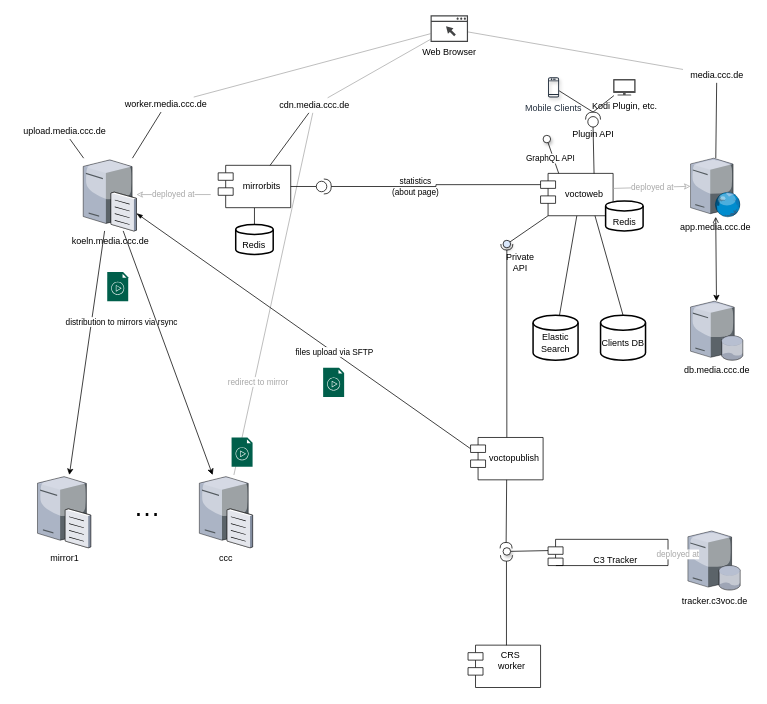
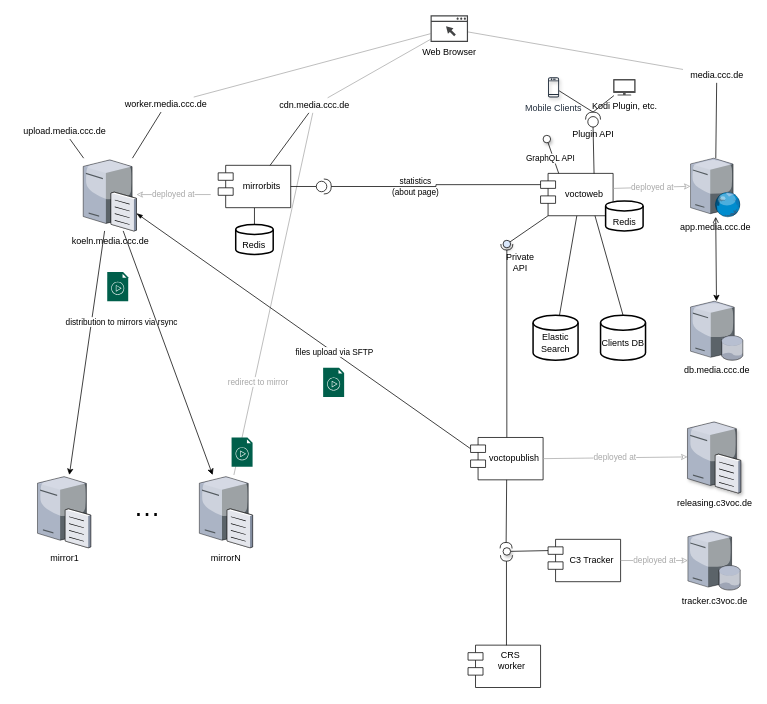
  <mxCell id="0" style=";html=1;" />
  <mxCell id="1" style=";html=1;" parent="0" />
  <mxCell id="2" value="" style="edgeStyle=none;rounded=0;orthogonalLoop=1;jettySize=auto;html=1;startArrow=classic;startFill=1;endArrow=open;endFill=1;" edge="1" parent="1" source="3" target="10"><mxGeometry relative="1" as="geometry" /></mxCell>
  <mxCell id="3" value="db.media.ccc.de" style="verticalLabelPosition=bottom;aspect=fixed;html=1;verticalAlign=top;strokeColor=none;align=center;outlineConnect=0;shape=mxgraph.citrix.database_server;" vertex="1" parent="1"><mxGeometry x="920" y="401.25" width="70" height="78.75" as="geometry" /></mxCell>
  <mxCell id="4" value="" style="edgeStyle=none;rounded=0;orthogonalLoop=1;jettySize=auto;html=1;" edge="1" parent="1" source="7" target="9"><mxGeometry relative="1" as="geometry" /></mxCell>
  <mxCell id="5" value="distribution to mirrors via rsync" style="edgeLabel;html=1;align=center;verticalAlign=middle;resizable=0;points=[];" vertex="1" connectable="0" parent="4"><mxGeometry x="-0.259" y="-1" relative="1" as="geometry"><mxPoint x="39.93" as="offset" /></mxGeometry></mxCell>
  <mxCell id="6" value="" style="edgeStyle=none;rounded=0;orthogonalLoop=1;jettySize=auto;html=1;" edge="1" parent="1" source="7" target="8"><mxGeometry relative="1" as="geometry" /></mxCell>
  <mxCell id="7" value="koeln.media.ccc.de" style="verticalLabelPosition=bottom;aspect=fixed;html=1;verticalAlign=top;strokeColor=none;align=center;outlineConnect=0;shape=mxgraph.citrix.file_server;" vertex="1" parent="1"><mxGeometry x="110" y="210.51" width="71" height="97" as="geometry" /></mxCell>
- <mxCell id="8" value="ccc" style="verticalLabelPosition=bottom;aspect=fixed;html=1;verticalAlign=top;strokeColor=none;align=center;outlineConnect=0;shape=mxgraph.citrix.file_server;" vertex="1" parent="1"><mxGeometry x="264.88" y="633" width="71" height="97" as="geometry" /></mxCell>
+ <mxCell id="8" value="mirrorN" style="verticalLabelPosition=bottom;aspect=fixed;html=1;verticalAlign=top;strokeColor=none;align=center;outlineConnect=0;shape=mxgraph.citrix.file_server;" vertex="1" parent="1"><mxGeometry x="264.88" y="633" width="71" height="97" as="geometry" /></mxCell>
  <mxCell id="9" value="mirror1" style="verticalLabelPosition=bottom;aspect=fixed;html=1;verticalAlign=top;strokeColor=none;align=center;outlineConnect=0;shape=mxgraph.citrix.file_server;" vertex="1" parent="1"><mxGeometry x="49" y="633" width="71" height="97" as="geometry" /></mxCell>
  <mxCell id="10" value="app.media.ccc.de" style="verticalLabelPosition=bottom;aspect=fixed;html=1;verticalAlign=top;strokeColor=none;align=center;outlineConnect=0;shape=mxgraph.citrix.web_server;" vertex="1" parent="1"><mxGeometry x="920" y="210.51" width="66.5" height="78.24" as="geometry" /></mxCell>
  <mxCell id="11" value="&lt;font style=&quot;font-size: 36px&quot;&gt;…&lt;/font&gt;" style="text;html=1;align=center;verticalAlign=middle;resizable=0;points=[];autosize=1;" vertex="1" parent="1"><mxGeometry x="170" y="660" width="50" height="30" as="geometry" /></mxCell>
  <mxCell id="12" style="edgeStyle=none;rounded=0;orthogonalLoop=1;jettySize=auto;html=1;exitX=0.75;exitY=1;exitDx=0;exitDy=0;entryX=0.5;entryY=0;entryDx=0;entryDy=0;entryPerimeter=0;endArrow=none;endFill=0;" edge="1" parent="1" source="15" target="16"><mxGeometry relative="1" as="geometry" /></mxCell>
  <mxCell id="13" style="edgeStyle=none;rounded=0;orthogonalLoop=1;jettySize=auto;html=1;exitX=0.5;exitY=1;exitDx=0;exitDy=0;endArrow=none;endFill=0;" edge="1" parent="1" source="15" target="17"><mxGeometry relative="1" as="geometry" /></mxCell>
  <mxCell id="14" style="edgeStyle=none;rounded=0;orthogonalLoop=1;jettySize=auto;html=1;exitX=0.75;exitY=1;exitDx=0;exitDy=0;entryX=0;entryY=0.5;entryDx=0;entryDy=0;entryPerimeter=0;startArrow=none;startFill=0;endArrow=none;endFill=0;" edge="1" parent="1" source="15" target="36"><mxGeometry relative="1" as="geometry" /></mxCell>
  <mxCell id="15" value="&#10;voctoweb" style="shape=module;align=left;spacingLeft=20;align=center;verticalAlign=top;" vertex="1" parent="1"><mxGeometry x="720" y="230.76" width="96.75" height="56.5" as="geometry" /></mxCell>
  <mxCell id="16" value="&lt;br&gt;Clients DB" style="strokeWidth=2;html=1;shape=mxgraph.flowchart.database;whiteSpace=wrap;" vertex="1" parent="1"><mxGeometry x="800" y="420" width="60" height="60" as="geometry" /></mxCell>
  <mxCell id="17" value="&lt;br&gt;Elastic Search" style="strokeWidth=2;html=1;shape=mxgraph.flowchart.database;whiteSpace=wrap;" vertex="1" parent="1"><mxGeometry x="710" y="420" width="60" height="60" as="geometry" /></mxCell>
  <mxCell id="18" style="edgeStyle=none;rounded=0;orthogonalLoop=1;jettySize=auto;html=1;exitX=0.5;exitY=1;exitDx=0;exitDy=0;entryX=0.5;entryY=0;entryDx=0;entryDy=0;entryPerimeter=0;endArrow=none;endFill=0;" edge="1" parent="1" source="19" target="20"><mxGeometry relative="1" as="geometry" /></mxCell>
  <mxCell id="19" value="&#10;mirrorbits" style="shape=module;align=left;spacingLeft=20;align=center;verticalAlign=top;" vertex="1" parent="1"><mxGeometry x="290" y="220" width="96.75" height="56.5" as="geometry" /></mxCell>
  <mxCell id="20" value="&lt;br&gt;Redis" style="strokeWidth=2;html=1;shape=mxgraph.flowchart.database;whiteSpace=wrap;" vertex="1" parent="1"><mxGeometry x="313.38" y="298.99" width="50" height="40" as="geometry" /></mxCell>
  <mxCell id="21" value="&lt;font color=&quot;#a8a8a8&quot;&gt;deployed at&lt;/font&gt;" style="edgeStyle=none;rounded=0;orthogonalLoop=1;jettySize=auto;html=1;startArrow=none;startFill=0;endArrow=classic;endFill=0;strokeColor=#A8A8A8;" edge="1" parent="1" target="7"><mxGeometry relative="1" as="geometry"><mxPoint x="280" y="259" as="sourcePoint" /></mxGeometry></mxCell>
  <mxCell id="22" value="" style="edgeStyle=none;rounded=0;orthogonalLoop=1;jettySize=auto;html=1;startArrow=none;startFill=0;endArrow=none;endFill=0;fontColor=#A8A8A8;" edge="1" parent="1" source="25" target="19"><mxGeometry relative="1" as="geometry" /></mxCell>
  <mxCell id="23" style="edgeStyle=none;rounded=0;orthogonalLoop=1;jettySize=auto;html=1;startArrow=none;startFill=0;endArrow=none;endFill=0;strokeColor=#A8A8A8;fontColor=#A8A8A8;" edge="1" parent="1" source="25" target="8"><mxGeometry relative="1" as="geometry" /></mxCell>
  <mxCell id="24" value="redirect to mirror" style="edgeLabel;html=1;align=center;verticalAlign=middle;resizable=0;points=[];fontColor=#A8A8A8;" vertex="1" connectable="0" parent="23"><mxGeometry x="0.479" y="4" relative="1" as="geometry"><mxPoint as="offset" /></mxGeometry></mxCell>
  <mxCell id="25" value="cdn.media.ccc.de" style="text;html=1;align=center;verticalAlign=middle;resizable=0;points=[];autosize=1;" vertex="1" parent="1"><mxGeometry x="363.38" y="130" width="110" height="20" as="geometry" /></mxCell>
  <mxCell id="26" value="" style="edgeStyle=none;rounded=0;orthogonalLoop=1;jettySize=auto;html=1;startArrow=none;startFill=0;endArrow=none;endFill=0;" edge="1" parent="1" source="27" target="7"><mxGeometry relative="1" as="geometry" /></mxCell>
  <mxCell id="27" value="upload.media.ccc.de" style="text;html=1;align=center;verticalAlign=middle;resizable=0;points=[];autosize=1;" vertex="1" parent="1"><mxGeometry y="165" width="130" height="20" as="geometry" x="20" /></mxCell>
  <mxCell id="28" value="" style="edgeStyle=none;rounded=0;orthogonalLoop=1;jettySize=auto;html=1;startArrow=none;startFill=0;endArrow=none;endFill=0;" edge="1" parent="1" source="29" target="7"><mxGeometry relative="1" as="geometry" /></mxCell>
  <mxCell id="29" value="worker.media.ccc.de" style="text;html=1;align=center;verticalAlign=middle;resizable=0;points=[];autosize=1;" vertex="1" parent="1"><mxGeometry x="160" y="128.98" width="120" height="20" as="geometry" /></mxCell>
  <mxCell id="30" value="" style="edgeStyle=none;rounded=0;orthogonalLoop=1;jettySize=auto;html=1;startArrow=none;startFill=0;endArrow=none;endFill=0;" edge="1" parent="1" source="31" target="10"><mxGeometry relative="1" as="geometry" /></mxCell>
  <mxCell id="31" value="media.ccc.de" style="text;html=1;align=center;verticalAlign=middle;resizable=0;points=[];autosize=1;" vertex="1" parent="1"><mxGeometry x="910" y="90" width="90" height="20" as="geometry" /></mxCell>
  <mxCell id="32" style="edgeStyle=orthogonalEdgeStyle;rounded=0;orthogonalLoop=1;jettySize=auto;html=1;exitX=0;exitY=0.5;exitDx=0;exitDy=0;exitPerimeter=0;entryX=1;entryY=0.5;entryDx=0;entryDy=0;startArrow=none;startFill=0;endArrow=none;endFill=0;" edge="1" parent="1" source="35" target="19"><mxGeometry relative="1" as="geometry" /></mxCell>
  <mxCell id="33" style="edgeStyle=orthogonalEdgeStyle;rounded=0;orthogonalLoop=1;jettySize=auto;html=1;exitX=1;exitY=0.5;exitDx=0;exitDy=0;exitPerimeter=0;startArrow=none;startFill=0;endArrow=none;endFill=0;entryX=0;entryY=0;entryDx=0;entryDy=15;entryPerimeter=0;" edge="1" parent="1" source="35" target="15"><mxGeometry relative="1" as="geometry"><mxPoint x="610" y="390" as="targetPoint" /></mxGeometry></mxCell>
  <mxCell id="34" value="statistics &lt;br&gt;(about page)" style="edgeLabel;html=1;align=center;verticalAlign=middle;resizable=0;points=[];labelBackgroundColor=none;" vertex="1" connectable="0" parent="33"><mxGeometry x="-0.204" y="-3" relative="1" as="geometry"><mxPoint y="-3.04" as="offset" /></mxGeometry></mxCell>
  <mxCell id="35" value="" style="shape=providedRequiredInterface;html=1;verticalLabelPosition=bottom;" vertex="1" parent="1"><mxGeometry x="420.87" y="238.25" width="20" height="20" as="geometry" /></mxCell>
  <mxCell id="36" value="Plugin API" style="shape=providedRequiredInterface;html=1;verticalLabelPosition=bottom;direction=north;" vertex="1" parent="1"><mxGeometry x="780" y="148.98" width="20" height="20" as="geometry" /></mxCell>
  <mxCell id="37" value="" style="rounded=0;orthogonalLoop=1;jettySize=auto;html=1;endArrow=none;endFill=0;exitX=0.25;exitY=0;exitDx=0;exitDy=0;" edge="1" target="39" parent="1" source="15"><mxGeometry relative="1" as="geometry"><mxPoint x="410" y="495" as="sourcePoint" /></mxGeometry></mxCell>
  <mxCell id="38" value="GraphQL API" style="edgeLabel;html=1;align=center;verticalAlign=middle;resizable=0;points=[];" vertex="1" connectable="0" parent="37"><mxGeometry x="1" y="-1" relative="1" as="geometry"><mxPoint x="0.99" y="20.52" as="offset" /></mxGeometry></mxCell>
  <mxCell id="39" value="" style="ellipse;whiteSpace=wrap;html=1;fontFamily=Helvetica;fontSize=12;fontColor=#000000;align=center;strokeColor=#000000;fillColor=#ffffff;points=[];aspect=fixed;resizable=0;shadow=1;" vertex="1" parent="1"><mxGeometry x="723.38" y="180" width="10" height="10" as="geometry" /></mxCell>
  <mxCell id="40" value="" style="pointerEvents=1;shadow=0;dashed=0;html=1;strokeColor=none;fillColor=#005F4B;labelPosition=center;verticalLabelPosition=bottom;verticalAlign=top;align=center;outlineConnect=0;shape=mxgraph.veeam2.video_file;" vertex="1" parent="1"><mxGeometry x="430" y="490" width="28.0" height="39" as="geometry" /></mxCell>
  <mxCell id="41" style="edgeStyle=none;rounded=0;orthogonalLoop=1;jettySize=auto;html=1;startArrow=none;startFill=0;endArrow=none;endFill=0;fontColor=#A8A8A8;strokeColor=#A8A8A8;" edge="1" parent="1" source="44" target="31"><mxGeometry relative="1" as="geometry" /></mxCell>
  <mxCell id="42" style="edgeStyle=none;rounded=0;orthogonalLoop=1;jettySize=auto;html=1;startArrow=none;startFill=0;endArrow=none;endFill=0;strokeColor=#A8A8A8;fontColor=#A8A8A8;" edge="1" parent="1" source="44" target="25"><mxGeometry relative="1" as="geometry" /></mxCell>
  <mxCell id="43" style="edgeStyle=none;rounded=0;orthogonalLoop=1;jettySize=auto;html=1;startArrow=none;startFill=0;endArrow=none;endFill=0;strokeColor=#A8A8A8;fontColor=#A8A8A8;" edge="1" parent="1" source="44" target="29"><mxGeometry relative="1" as="geometry" /></mxCell>
  <mxCell id="44" value="Web Browser" style="pointerEvents=1;shadow=0;dashed=0;html=1;strokeColor=none;fillColor=#434445;aspect=fixed;labelPosition=center;verticalLabelPosition=bottom;verticalAlign=top;align=center;outlineConnect=0;shape=mxgraph.vvd.web_browser;" vertex="1" parent="1"><mxGeometry x="573.25" width="50" height="35.5" as="geometry" y="20" /></mxCell>
  <mxCell id="45" style="edgeStyle=none;rounded=0;orthogonalLoop=1;jettySize=auto;html=1;entryX=1;entryY=0.5;entryDx=0;entryDy=0;entryPerimeter=0;startArrow=none;startFill=0;endArrow=none;endFill=0;fontColor=#A8A8A8;" edge="1" parent="1" source="46" target="36"><mxGeometry relative="1" as="geometry"><mxPoint x="717" y="80" as="sourcePoint" /></mxGeometry></mxCell>
  <mxCell id="46" value="Mobile Clients" style="outlineConnect=0;fontColor=#232F3E;gradientColor=none;fillColor=#232F3E;strokeColor=none;dashed=0;verticalLabelPosition=bottom;verticalAlign=top;align=center;html=1;fontSize=12;fontStyle=0;aspect=fixed;pointerEvents=1;shape=mxgraph.aws4.mobile_client;shadow=1;" vertex="1" parent="1"><mxGeometry x="730" y="102" width="14.71" height="28" as="geometry" /></mxCell>
  <mxCell id="47" style="edgeStyle=none;rounded=0;orthogonalLoop=1;jettySize=auto;html=1;entryX=1;entryY=0.5;entryDx=0;entryDy=0;entryPerimeter=0;startArrow=none;startFill=0;endArrow=none;endFill=0;fontColor=#A8A8A8;" edge="1" parent="1" source="48" target="36"><mxGeometry relative="1" as="geometry"><mxPoint x="809" y="80" as="sourcePoint" /></mxGeometry></mxCell>
  <mxCell id="48" value="Kodi Plugin, etc." style="pointerEvents=1;shadow=0;dashed=0;html=1;strokeColor=none;fillColor=#505050;labelPosition=center;verticalLabelPosition=bottom;verticalAlign=top;outlineConnect=0;align=center;shape=mxgraph.office.devices.tv;" vertex="1" parent="1"><mxGeometry x="816.75" y="105" width="30" height="22" as="geometry" /></mxCell>
  <mxCell id="49" value="" style="rounded=0;orthogonalLoop=1;jettySize=auto;html=1;endArrow=none;endFill=0;exitX=0;exitY=1;exitDx=10;exitDy=0;exitPerimeter=0;" edge="1" target="51" parent="1" source="15"><mxGeometry relative="1" as="geometry"><mxPoint x="640" y="313" as="sourcePoint" /></mxGeometry></mxCell>
  <mxCell id="50" value="" style="rounded=0;orthogonalLoop=1;jettySize=auto;html=1;endArrow=halfCircle;endFill=0;entryX=0.5;entryY=0.5;entryDx=0;entryDy=0;endSize=6;strokeWidth=1;exitX=0.5;exitY=0;exitDx=0;exitDy=0;" edge="1" target="51" parent="1" source="54"><mxGeometry relative="1" as="geometry"><mxPoint x="610" y="450" as="sourcePoint" /></mxGeometry></mxCell>
  <mxCell id="51" value="Private API" style="ellipse;whiteSpace=wrap;html=1;fontFamily=Helvetica;fontSize=12;fontColor=#000000;align=center;strokeColor=#000000;fillColor=#dae8fc;points=[];aspect=fixed;resizable=0;shadow=1;verticalAlign=top;spacingTop=4;spacingRight=3;spacing=7;spacingLeft=39;" vertex="1" parent="1"><mxGeometry x="670" y="320" width="10" height="10" as="geometry" /></mxCell>
  <mxCell id="52" style="rounded=0;orthogonalLoop=1;jettySize=auto;html=1;exitX=0;exitY=0;exitDx=0;exitDy=15;exitPerimeter=0;startArrow=none;startFill=0;endArrow=blockThin;endFill=1;" edge="1" parent="1" source="54" target="7"><mxGeometry relative="1" as="geometry" /></mxCell>
  <mxCell id="53" value="files upload via SFTP" style="edgeLabel;html=1;align=center;verticalAlign=middle;resizable=0;points=[];" vertex="1" connectable="0" parent="52"><mxGeometry x="-0.183" y="-1" relative="1" as="geometry"><mxPoint as="offset" /></mxGeometry></mxCell>
  <mxCell id="54" value="&#10;voctopublish" style="shape=module;align=left;spacingLeft=20;align=center;verticalAlign=top;" vertex="1" parent="1"><mxGeometry x="626.63" y="583" width="96.75" height="56.5" as="geometry" /></mxCell>
- <mxCell id="55" value="&#10;C3 Tracker" style="shape=module;align=left;spacingLeft=20;align=center;verticalAlign=top;" vertex="1" parent="1"><mxGeometry x="730" y="718.87" width="160" height="35" as="geometry" /></mxCell>
+ <mxCell id="55" value="&#10;C3 Tracker" style="shape=module;align=left;spacingLeft=20;align=center;verticalAlign=top;" vertex="1" parent="1"><mxGeometry x="730" y="718.87" width="96.75" height="56.5" as="geometry" /></mxCell>
  <mxCell id="56" value="tracker.c3voc.de" style="verticalLabelPosition=bottom;aspect=fixed;html=1;verticalAlign=top;strokeColor=none;align=center;outlineConnect=0;shape=mxgraph.citrix.database_server;" vertex="1" parent="1"><mxGeometry x="916.5" y="707.75" width="70" height="78.75" as="geometry" /></mxCell>
+ <mxCell id="57" value="releasing.c3voc.de" style="verticalLabelPosition=bottom;aspect=fixed;html=1;verticalAlign=top;strokeColor=none;align=center;outlineConnect=0;shape=mxgraph.citrix.file_server;shadow=1;" vertex="1" parent="1"><mxGeometry x="916" y="560" width="71" height="97" as="geometry" /></mxCell>
  <mxCell id="58" value="" style="rounded=0;orthogonalLoop=1;jettySize=auto;html=1;endArrow=none;endFill=0;exitX=0;exitY=0;exitDx=0;exitDy=15;exitPerimeter=0;" edge="1" target="60" parent="1" source="55"><mxGeometry relative="1" as="geometry"><mxPoint x="630" y="682" as="sourcePoint" /></mxGeometry></mxCell>
  <mxCell id="59" value="" style="rounded=0;orthogonalLoop=1;jettySize=auto;html=1;endArrow=halfCircle;endFill=0;entryX=0.4;entryY=0.1;entryDx=0;entryDy=0;endSize=6;strokeWidth=1;entryPerimeter=0;" edge="1" target="60" parent="1" source="54"><mxGeometry relative="1" as="geometry"><mxPoint x="680" y="640" as="sourcePoint" /></mxGeometry></mxCell>
  <mxCell id="60" value="" style="ellipse;whiteSpace=wrap;html=1;fontFamily=Helvetica;fontSize=12;fontColor=#000000;align=center;strokeColor=#000000;fillColor=#ffffff;points=[];aspect=fixed;resizable=0;shadow=1;labelBackgroundColor=none;" vertex="1" parent="1"><mxGeometry x="670" y="730" width="10" height="10" as="geometry" /></mxCell>
+ <mxCell id="61" value="deployed at" style="edgeStyle=none;rounded=0;orthogonalLoop=1;jettySize=auto;html=1;startArrow=none;startFill=0;endArrow=classic;endFill=0;exitX=1;exitY=0.5;exitDx=0;exitDy=0;fontColor=#A8A8A8;strokeColor=#A8A8A8;" edge="1" parent="1" source="54" target="57"><mxGeometry relative="1" as="geometry"><mxPoint x="869" y="608" as="sourcePoint" /><mxPoint x="770" y="608.007" as="targetPoint" /></mxGeometry></mxCell>
  <mxCell id="62" value="&lt;font color=&quot;#a8a8a8&quot;&gt;deployed at&lt;/font&gt;" style="edgeStyle=none;rounded=0;orthogonalLoop=1;jettySize=auto;html=1;startArrow=none;startFill=0;endArrow=classic;endFill=0;exitX=1;exitY=0.5;exitDx=0;exitDy=0;strokeColor=#A8A8A8;" edge="1" parent="1" source="55" target="56"><mxGeometry relative="1" as="geometry"><mxPoint x="730" y="746" as="sourcePoint" /><mxPoint x="912.62" y="745.958" as="targetPoint" /></mxGeometry></mxCell>
  <mxCell id="63" value="deployed at" style="edgeStyle=none;rounded=0;orthogonalLoop=1;jettySize=auto;html=1;startArrow=none;startFill=0;endArrow=classic;endFill=0;exitX=1;exitY=0.5;exitDx=0;exitDy=0;fontColor=#A8A8A8;strokeColor=#A8A8A8;" edge="1" parent="1"><mxGeometry relative="1" as="geometry"><mxPoint x="816.75" y="250.79" as="sourcePoint" /><mxPoint x="920" y="248" as="targetPoint" /></mxGeometry></mxCell>
  <mxCell id="64" value="" style="rounded=0;orthogonalLoop=1;jettySize=auto;html=1;endArrow=halfCircle;endFill=0;entryX=0.5;entryY=0.5;entryDx=0;entryDy=0;endSize=6;strokeWidth=1;" edge="1" parent="1"><mxGeometry relative="1" as="geometry"><mxPoint x="674.51" y="865" as="sourcePoint" /><mxPoint x="674.51" y="740" as="targetPoint" /></mxGeometry></mxCell>
  <mxCell id="65" value="CRS &#10;worker" style="shape=module;align=left;spacingLeft=20;align=center;verticalAlign=top;" vertex="1" parent="1"><mxGeometry x="623.25" y="860" width="96.75" height="56.5" as="geometry" /></mxCell>
  <mxCell id="66" value="" style="pointerEvents=1;shadow=0;dashed=0;html=1;strokeColor=none;fillColor=#005F4B;labelPosition=center;verticalLabelPosition=bottom;verticalAlign=top;align=center;outlineConnect=0;shape=mxgraph.veeam2.video_file;" vertex="1" parent="1"><mxGeometry x="142" y="362.25" width="28.0" height="39" as="geometry" /></mxCell>
  <mxCell id="67" value="" style="pointerEvents=1;shadow=0;dashed=0;html=1;strokeColor=none;fillColor=#005F4B;labelPosition=center;verticalLabelPosition=bottom;verticalAlign=top;align=center;outlineConnect=0;shape=mxgraph.veeam2.video_file;" vertex="1" parent="1"><mxGeometry x="307.88" y="583" width="28.0" height="39" as="geometry" /></mxCell>
  <mxCell id="68" value="&lt;br&gt;Redis" style="strokeWidth=2;html=1;shape=mxgraph.flowchart.database;whiteSpace=wrap;" vertex="1" parent="1"><mxGeometry x="806.75" y="267.51" width="50" height="40" as="geometry" /></mxCell>
